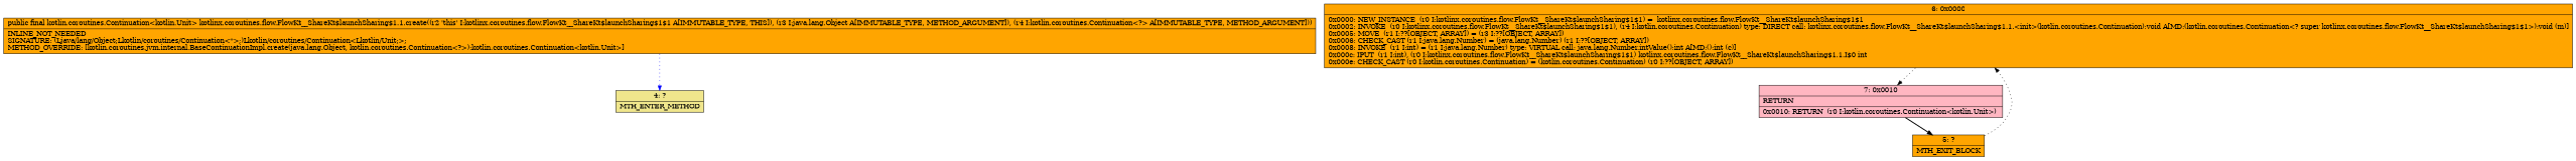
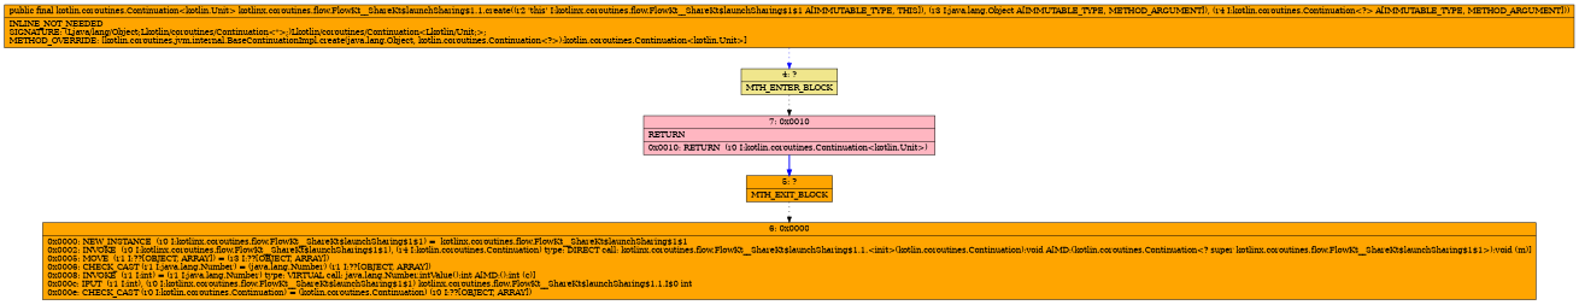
  digraph {
    node [fillcolor=orange shape=record style=filled]
    edge [color=black style=dotted]
-   n1 [fillcolor=khaki label="{4\:\ ?|MTH_ENTER_METHOD\l}"]
+   n1 [fillcolor=khaki label="{4\:\ ?|MTH_ENTER_BLOCK\l}"]
    n2 [label="{6\:\ 0x0000|0x0000: NEW_INSTANCE  (r0 I:kotlinx.coroutines.flow.FlowKt__ShareKt$launchSharing$1$1) =  kotlinx.coroutines.flow.FlowKt__ShareKt$launchSharing$1$1 \l0x0002: INVOKE  (r0 I:kotlinx.coroutines.flow.FlowKt__ShareKt$launchSharing$1$1), (r4 I:kotlin.coroutines.Continuation) type: DIRECT call: kotlinx.coroutines.flow.FlowKt__ShareKt$launchSharing$1.1.\<init\>(kotlin.coroutines.Continuation):void A[MD:(kotlin.coroutines.Continuation\<? super kotlinx.coroutines.flow.FlowKt__ShareKt$launchSharing$1$1\>):void (m)]\l0x0005: MOVE  (r1 I:??[OBJECT, ARRAY]) = (r3 I:??[OBJECT, ARRAY]) \l0x0006: CHECK_CAST (r1 I:java.lang.Number) = (java.lang.Number) (r1 I:??[OBJECT, ARRAY]) \l0x0008: INVOKE  (r1 I:int) = (r1 I:java.lang.Number) type: VIRTUAL call: java.lang.Number.intValue():int A[MD:():int (c)]\l0x000c: IPUT  (r1 I:int), (r0 I:kotlinx.coroutines.flow.FlowKt__ShareKt$launchSharing$1$1) kotlinx.coroutines.flow.FlowKt__ShareKt$launchSharing$1.1.I$0 int \l0x000e: CHECK_CAST (r0 I:kotlin.coroutines.Continuation) = (kotlin.coroutines.Continuation) (r0 I:??[OBJECT, ARRAY]) \l}"]
    n3 [fillcolor=lightpink label="{7\:\ 0x0010|RETURN\l|0x0010: RETURN  (r0 I:kotlin.coroutines.Continuation\<kotlin.Unit\>) \l}"]
    n4 [label="{5\:\ ?|MTH_EXIT_BLOCK\l}"]
    n5 [label="{public final kotlin.coroutines.Continuation\<kotlin.Unit\> kotlinx.coroutines.flow.FlowKt__ShareKt$launchSharing$1.1.create((r2 'this' I:kotlinx.coroutines.flow.FlowKt__ShareKt$launchSharing$1$1 A[IMMUTABLE_TYPE, THIS]), (r3 I:java.lang.Object A[IMMUTABLE_TYPE, METHOD_ARGUMENT]), (r4 I:kotlin.coroutines.Continuation\<?\> A[IMMUTABLE_TYPE, METHOD_ARGUMENT]))  | INLINE_NOT_NEEDED\lSIGNATURE: (Ljava\/lang\/Object;Lkotlin\/coroutines\/Continuation\<*\>;)Lkotlin\/coroutines\/Continuation\<Lkotlin\/Unit;\>;\lMETHOD_OVERRIDE: [kotlin.coroutines.jvm.internal.BaseContinuationImpl.create(java.lang.Object, kotlin.coroutines.Continuation\<?\>):kotlin.coroutines.Continuation\<kotlin.Unit\>]\l}"]
-   n2 -> n3
-   n3 -> n4 [style=bold]
+   n1 -> n3
+   n3 -> n4 [color=blue style=bold]
    n4 -> n2
    n5 -> n1 [color=blue]
  }
